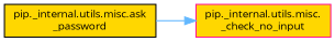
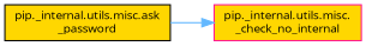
  digraph {
    rankdir=LR
    fontname="Open Sans"
    node [fillcolor=gold fontname="Open Sans" fontsize=10 shape=box style=filled]
    n1 [color=black fontcolor=black height=0.2 label="pip._internal.utils.misc.ask\l_password" width=0.4]
-   n2 [color=deeppink height=0.2 label="pip._internal.utils.misc.\l_check_no_input" width=0.4]
+   n2 [color=deeppink height=0.2 label="pip._internal.utils.misc.\l_check_no_internal" width=0.4]
    n1 -> n2 [color=steelblue1 fontname="Open Sans" fontsize=10 labelfontname=Helvetica labelfontsize=10 style=solid]
  }
